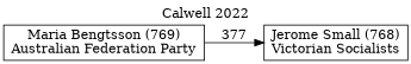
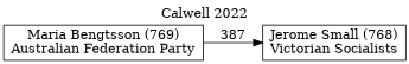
  digraph {
    label="Calwell 2022"
    labelloc=t
    mclimit=2
    rankdir=LR
    node [shape=box]
    n1 [label="Jerome Small (768)\nVictorian Socialists"]
    n2 [label="Maria Bengtsson (769)\nAustralian Federation Party"]
-   n2 -> n1 [label=377]
+   n2 -> n1 [label=387]
  }
